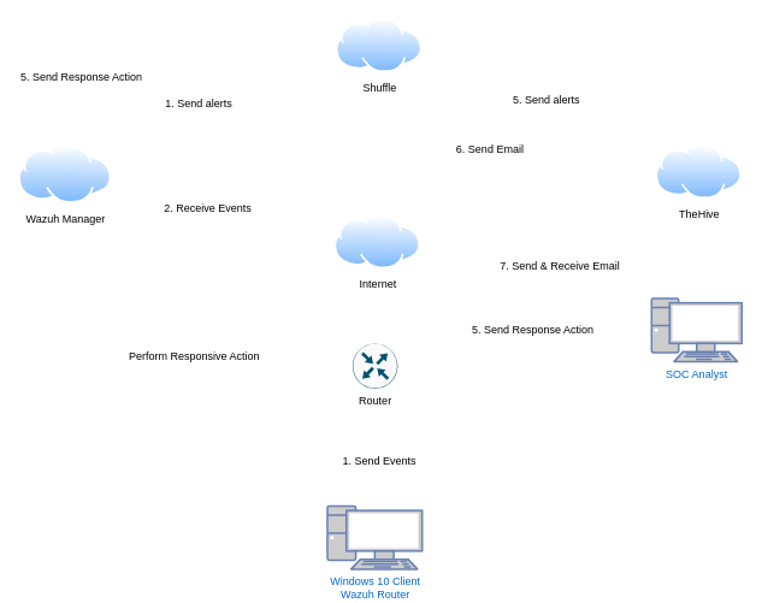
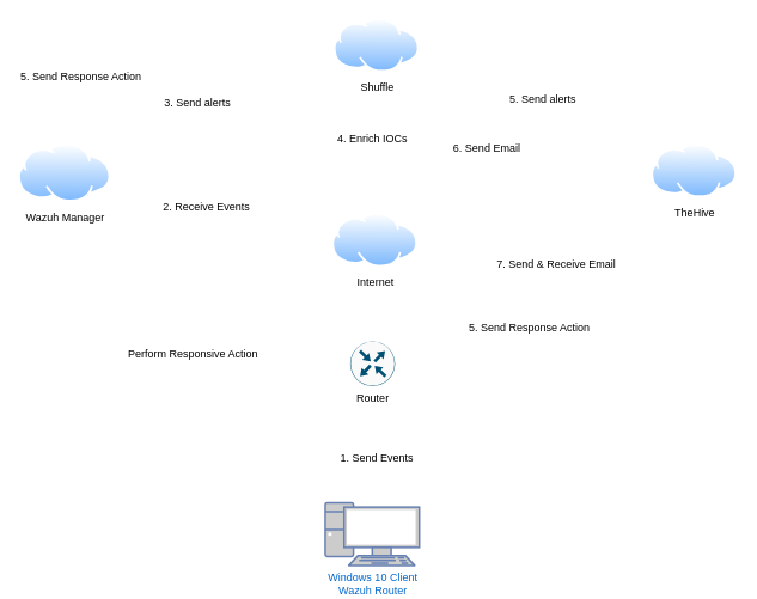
  <mxCell id="0" />
  <mxCell id="1" parent="0" />
  <mxCell id="2" value="Router" style="sketch=0;points=[[0.5,0,0],[1,0.5,0],[0.5,1,0],[0,0.5,0],[0.145,0.145,0],[0.856,0.145,0],[0.855,0.856,0],[0.145,0.855,0]];verticalLabelPosition=bottom;html=1;verticalAlign=top;aspect=fixed;align=center;pointerEvents=1;shape=mxgraph.cisco19.rect;prIcon=router;fillColor=#FAFAFA;strokeColor=#005073;" vertex="1" parent="1"><mxGeometry x="390" y="380" width="50" height="50" as="geometry" /></mxCell>
- <mxCell id="3" value="1. Send alerts" style="text;strokeColor=none;align=center;fillColor=none;html=1;verticalAlign=middle;whiteSpace=wrap;rounded=0;" vertex="1" parent="1"><mxGeometry x="180" y="100" width="80" height="30" as="geometry" /></mxCell>
+ <mxCell id="3" value="3. Send alerts" style="text;strokeColor=none;align=center;fillColor=none;html=1;verticalAlign=middle;whiteSpace=wrap;rounded=0;" vertex="1" parent="1"><mxGeometry x="180" y="100" width="80" height="30" as="geometry" /></mxCell>
  <mxCell id="4" value="2. Receive Events" style="text;strokeColor=none;align=center;fillColor=none;html=1;verticalAlign=middle;whiteSpace=wrap;rounded=0;" vertex="1" parent="1"><mxGeometry x="180" y="215" width="100" height="30" as="geometry" /></mxCell>
  <mxCell id="5" value="5. Send Response Action" style="text;strokeColor=none;align=center;fillColor=none;html=1;verticalAlign=middle;whiteSpace=wrap;rounded=0;" vertex="1" parent="1"><mxGeometry x="20" y="70" width="140" height="30" as="geometry" /></mxCell>
  <mxCell id="6" value="1. Send Events" style="text;strokeColor=none;align=center;fillColor=none;html=1;verticalAlign=middle;whiteSpace=wrap;rounded=0;" vertex="1" parent="1"><mxGeometry x="370" y="500" width="100" height="20" as="geometry" /></mxCell>
  <mxCell id="7" value="Perform Responsive Action" style="text;strokeColor=none;align=center;fillColor=none;html=1;verticalAlign=middle;whiteSpace=wrap;rounded=0;" vertex="1" parent="1"><mxGeometry x="140" y="375" width="150" height="40" as="geometry" /></mxCell>
+ <mxCell id="8" value="4. Enrich IOCs" style="text;strokeColor=none;align=center;fillColor=none;html=1;verticalAlign=middle;whiteSpace=wrap;rounded=0;" vertex="1" parent="1"><mxGeometry x="370" y="140" width="90" height="30" as="geometry" /></mxCell>
  <mxCell id="9" value="6. Send Email" style="text;strokeColor=none;align=center;fillColor=none;html=1;verticalAlign=middle;whiteSpace=wrap;rounded=0;" vertex="1" parent="1"><mxGeometry x="500" y="150" width="85" height="30" as="geometry" /></mxCell>
  <mxCell id="10" value="5. Send alerts" style="text;strokeColor=none;align=center;fillColor=none;html=1;verticalAlign=middle;whiteSpace=wrap;rounded=0;" vertex="1" parent="1"><mxGeometry x="560" y="100" width="90" height="20" as="geometry" /></mxCell>
  <mxCell id="11" value="7. Send &amp;amp; Receive Email" style="text;strokeColor=none;align=center;fillColor=none;html=1;verticalAlign=middle;whiteSpace=wrap;rounded=0;" vertex="1" parent="1"><mxGeometry x="550" y="285" width="140" height="20" as="geometry" /></mxCell>
  <mxCell id="12" value="5. Send Response Action" style="text;strokeColor=none;align=center;fillColor=none;html=1;verticalAlign=middle;whiteSpace=wrap;rounded=0;" vertex="1" parent="1"><mxGeometry x="520" y="350" width="140" height="30" as="geometry" /></mxCell>
  <mxCell id="13" value="Windows 10 Client&lt;div&gt;Wazuh Router&lt;/div&gt;" style="fontColor=#0066CC;verticalAlign=top;verticalLabelPosition=bottom;labelPosition=center;align=center;html=1;outlineConnect=0;fillColor=#CCCCCC;strokeColor=#6881B3;gradientColor=none;gradientDirection=north;strokeWidth=2;shape=mxgraph.networks.pc;" vertex="1" parent="1"><mxGeometry x="362.12" y="560" width="105" height="70" as="geometry" /></mxCell>
- <mxCell id="14" value="SOC Analyst" style="fontColor=#0066CC;verticalAlign=top;verticalLabelPosition=bottom;labelPosition=center;align=center;html=1;outlineConnect=0;fillColor=#CCCCCC;strokeColor=#6881B3;gradientColor=none;gradientDirection=north;strokeWidth=2;shape=mxgraph.networks.pc;" vertex="1" parent="1"><mxGeometry x="721.2" y="330" width="100" height="70" as="geometry" /></mxCell>
  <mxCell id="15" value="Shuffle&lt;div&gt;&lt;br&gt;&lt;/div&gt;" style="image;aspect=fixed;perimeter=ellipsePerimeter;html=1;align=center;shadow=0;dashed=0;spacingTop=3;image=img/lib/active_directory/internet_cloud.svg;" vertex="1" parent="1"><mxGeometry x="371.88" y="20" width="95.24" height="60" as="geometry" /></mxCell>
  <mxCell id="16" value="&lt;div&gt;Internet&lt;/div&gt;" style="image;aspect=fixed;perimeter=ellipsePerimeter;html=1;align=center;shadow=0;dashed=0;spacingTop=3;image=img/lib/active_directory/internet_cloud.svg;" vertex="1" parent="1"><mxGeometry x="370" y="237.5" width="95.24" height="60" as="geometry" /></mxCell>
  <mxCell id="17" value="&lt;div&gt;TheHive&lt;/div&gt;" style="image;aspect=fixed;perimeter=ellipsePerimeter;html=1;align=center;shadow=0;dashed=0;spacingTop=3;image=img/lib/active_directory/internet_cloud.svg;" vertex="1" parent="1"><mxGeometry x="725.96" y="160" width="95.24" height="60" as="geometry" /></mxCell>
  <mxCell id="18" value="&lt;div&gt;Wazuh Manager&lt;/div&gt;" style="image;aspect=fixed;perimeter=ellipsePerimeter;html=1;align=center;shadow=0;dashed=0;spacingTop=3;image=img/lib/active_directory/internet_cloud.svg;" vertex="1" parent="1"><mxGeometry x="20" y="160" width="103.18" height="65" as="geometry" /></mxCell>
